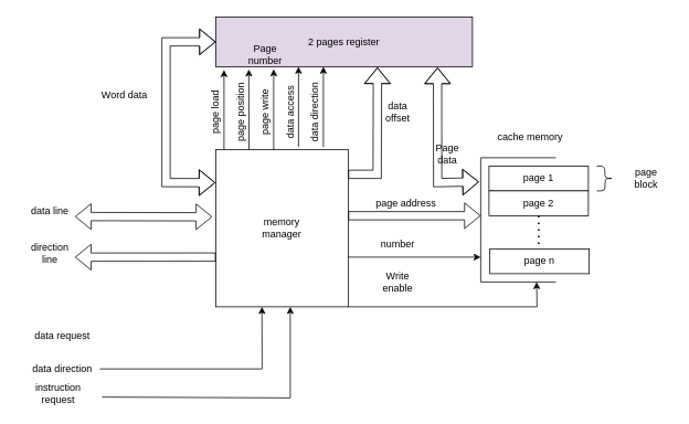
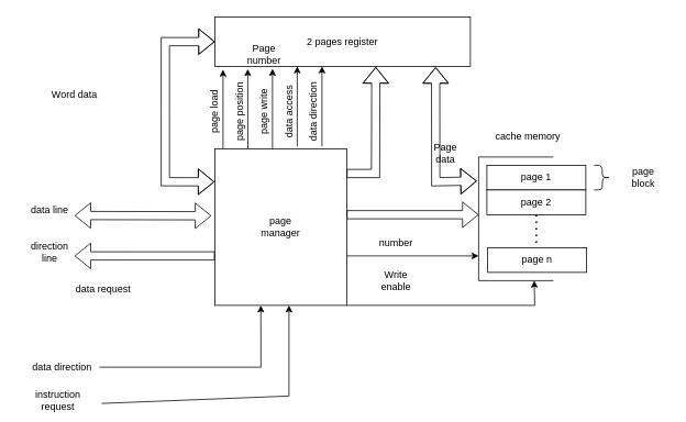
  <mxCell id="0" />
  <mxCell id="1" parent="0" />
- <mxCell id="2" value="2 pages register" style="rounded=0;whiteSpace=wrap;html=1;fillColor=#e1d5e7;" parent="1" vertex="1"><mxGeometry x="260" y="20" width="310" height="60" as="geometry" /></mxCell>
- <mxCell id="3" value="&lt;div&gt;memory&lt;/div&gt;&lt;div&gt;manager&lt;br&gt;&lt;/div&gt;" style="rounded=0;whiteSpace=wrap;html=1;" parent="1" vertex="1"><mxGeometry x="260" y="180" width="160" height="190" as="geometry" /></mxCell>
+ <mxCell id="2" value="2 pages register" style="rounded=0;whiteSpace=wrap;html=1;" parent="1" vertex="1"><mxGeometry x="260" y="20" width="310" height="60" as="geometry" /></mxCell>
+ <mxCell id="3" value="&lt;div&gt;page&lt;/div&gt;&lt;div&gt;manager&lt;br&gt;&lt;/div&gt;" style="rounded=0;whiteSpace=wrap;html=1;" parent="1" vertex="1"><mxGeometry x="260" y="180" width="160" height="190" as="geometry" /></mxCell>
  <mxCell id="4" value="page 1" style="rounded=0;whiteSpace=wrap;html=1;" parent="1" vertex="1"><mxGeometry x="590" y="200" width="120" height="30" as="geometry" /></mxCell>
  <mxCell id="5" value="page 2" style="rounded=0;whiteSpace=wrap;html=1;" parent="1" vertex="1"><mxGeometry x="590" y="230" width="120" height="30" as="geometry" /></mxCell>
  <mxCell id="6" value="" style="endArrow=none;dashed=1;html=1;dashPattern=1 3;strokeWidth=2;rounded=0;exitX=0.5;exitY=1;exitDx=0;exitDy=0;" parent="1" source="5" edge="1"><mxGeometry width="50" height="50" relative="1" as="geometry"><mxPoint x="566" y="220" as="sourcePoint" /><mxPoint x="650" y="300" as="targetPoint" /></mxGeometry></mxCell>
  <mxCell id="7" value="page n" style="rounded=0;whiteSpace=wrap;html=1;" parent="1" vertex="1"><mxGeometry x="591" y="300" width="120" height="30" as="geometry" /></mxCell>
  <mxCell id="8" value="" style="shape=partialRectangle;whiteSpace=wrap;html=1;bottom=1;right=1;left=1;top=0;fillColor=none;routingCenterX=-0.5;direction=south;" parent="1" vertex="1"><mxGeometry x="580" y="190" width="90" height="150" as="geometry" /></mxCell>
  <mxCell id="9" value="cache memory" style="text;html=1;strokeColor=none;fillColor=none;align=center;verticalAlign=middle;whiteSpace=wrap;rounded=0;" parent="1" vertex="1"><mxGeometry x="580" y="150" width="120" height="30" as="geometry" /></mxCell>
  <mxCell id="10" value="" style="shape=flexArrow;endArrow=classic;html=1;rounded=0;" parent="1" edge="1"><mxGeometry width="50" height="50" relative="1" as="geometry"><mxPoint x="420" y="260" as="sourcePoint" /><mxPoint x="580" y="260" as="targetPoint" /></mxGeometry></mxCell>
  <mxCell id="11" value="" style="endArrow=classic;html=1;rounded=0;entryX=0.8;entryY=1;entryDx=0;entryDy=0;entryPerimeter=0;" parent="1" target="8" edge="1"><mxGeometry width="50" height="50" relative="1" as="geometry"><mxPoint x="420" y="310" as="sourcePoint" /><mxPoint x="520" y="270" as="targetPoint" /></mxGeometry></mxCell>
  <mxCell id="12" value="" style="endArrow=classic;html=1;rounded=0;entryX=1;entryY=0.25;entryDx=0;entryDy=0;" parent="1" target="8" edge="1"><mxGeometry width="50" height="50" relative="1" as="geometry"><mxPoint x="420" y="370" as="sourcePoint" /><mxPoint x="580" y="370" as="targetPoint" /><Array as="points"><mxPoint x="648" y="370" /></Array></mxGeometry></mxCell>
- <mxCell id="13" value="page address" style="text;html=1;strokeColor=none;fillColor=none;align=center;verticalAlign=middle;whiteSpace=wrap;rounded=0;" parent="1" vertex="1"><mxGeometry x="450" y="230" width="80" height="30" as="geometry" /></mxCell>
  <mxCell id="14" value="&lt;div&gt;Page&lt;/div&gt;&lt;div&gt;data&lt;br&gt;&lt;/div&gt;" style="text;html=1;strokeColor=none;fillColor=none;align=center;verticalAlign=middle;whiteSpace=wrap;rounded=0;" parent="1" vertex="1"><mxGeometry x="510" y="170" width="60" height="30" as="geometry" /></mxCell>
  <mxCell id="15" value="number" style="text;html=1;strokeColor=none;fillColor=none;align=center;verticalAlign=middle;whiteSpace=wrap;rounded=0;" parent="1" vertex="1"><mxGeometry x="450" y="280" width="60" height="30" as="geometry" /></mxCell>
  <mxCell id="16" value="Write enable" style="text;html=1;strokeColor=none;fillColor=none;align=center;verticalAlign=middle;whiteSpace=wrap;rounded=0;" parent="1" vertex="1"><mxGeometry x="450" y="325" width="60" height="30" as="geometry" /></mxCell>
  <mxCell id="17" value="" style="shape=curlyBracket;whiteSpace=wrap;html=1;rounded=1;flipH=1;labelPosition=right;verticalLabelPosition=middle;align=left;verticalAlign=middle;size=0.5;" parent="1" vertex="1"><mxGeometry x="720" y="200" width="20" height="30" as="geometry" /></mxCell>
  <mxCell id="18" value="page block" style="text;html=1;strokeColor=none;fillColor=none;align=center;verticalAlign=middle;whiteSpace=wrap;rounded=0;" parent="1" vertex="1"><mxGeometry x="750" y="200" width="60" height="30" as="geometry" /></mxCell>
  <mxCell id="19" value="" style="endArrow=classic;html=1;rounded=0;entryX=0.129;entryY=1.066;entryDx=0;entryDy=0;entryPerimeter=0;" parent="1" edge="1"><mxGeometry width="50" height="50" relative="1" as="geometry"><mxPoint x="270.01" y="180" as="sourcePoint" /><mxPoint x="270" y="83.96" as="targetPoint" /></mxGeometry></mxCell>
  <mxCell id="20" value="" style="endArrow=classic;html=1;rounded=0;entryX=0.193;entryY=1.054;entryDx=0;entryDy=0;entryPerimeter=0;" parent="1" edge="1"><mxGeometry width="50" height="50" relative="1" as="geometry"><mxPoint x="300.17" y="180" as="sourcePoint" /><mxPoint x="300" y="83.24" as="targetPoint" /></mxGeometry></mxCell>
  <mxCell id="21" value="" style="shape=flexArrow;endArrow=classic;startArrow=classic;html=1;rounded=0;exitX=0.194;exitY=1.024;exitDx=0;exitDy=0;exitPerimeter=0;entryX=0.864;entryY=1.017;entryDx=0;entryDy=0;entryPerimeter=0;" parent="1" source="8" target="2" edge="1"><mxGeometry width="100" height="100" relative="1" as="geometry"><mxPoint x="535.77" y="219.22" as="sourcePoint" /><mxPoint x="481" y="80" as="targetPoint" /><Array as="points"><mxPoint x="528" y="220" /></Array></mxGeometry></mxCell>
  <mxCell id="22" value="" style="endArrow=classic;html=1;rounded=0;entryX=0.193;entryY=1.054;entryDx=0;entryDy=0;entryPerimeter=0;" parent="1" edge="1"><mxGeometry width="50" height="50" relative="1" as="geometry"><mxPoint x="330" y="180" as="sourcePoint" /><mxPoint x="330" y="83" as="targetPoint" /></mxGeometry></mxCell>
  <mxCell id="23" value="" style="endArrow=classic;html=1;rounded=0;entryX=0.193;entryY=1.054;entryDx=0;entryDy=0;entryPerimeter=0;" parent="1" edge="1"><mxGeometry width="50" height="50" relative="1" as="geometry"><mxPoint x="360" y="177" as="sourcePoint" /><mxPoint x="360" y="80" as="targetPoint" /></mxGeometry></mxCell>
  <mxCell id="24" value="&lt;div&gt;page load&lt;/div&gt;" style="text;html=1;strokeColor=none;fillColor=none;align=center;verticalAlign=middle;whiteSpace=wrap;rounded=0;rotation=270;" parent="1" vertex="1"><mxGeometry x="230" y="120" width="60" height="30" as="geometry" /></mxCell>
  <mxCell id="25" value="&lt;div&gt;Page&lt;/div&gt;&lt;div&gt;number&lt;br&gt;&lt;/div&gt;" style="text;html=1;strokeColor=none;fillColor=none;align=center;verticalAlign=middle;whiteSpace=wrap;rounded=0;" parent="1" vertex="1"><mxGeometry x="295" y="50" width="50" height="30" as="geometry" /></mxCell>
  <mxCell id="26" value="&lt;div&gt;page position&lt;/div&gt;" style="text;html=1;strokeColor=none;fillColor=none;align=center;verticalAlign=middle;whiteSpace=wrap;rounded=0;rotation=270;" parent="1" vertex="1"><mxGeometry x="250" y="120" width="80" height="30" as="geometry" /></mxCell>
  <mxCell id="27" value="&lt;div&gt;page write&lt;br&gt;&lt;/div&gt;" style="text;html=1;strokeColor=none;fillColor=none;align=center;verticalAlign=middle;whiteSpace=wrap;rounded=0;rotation=270;" parent="1" vertex="1"><mxGeometry x="280" y="120" width="80" height="30" as="geometry" /></mxCell>
  <mxCell id="28" value="data access" style="text;html=1;strokeColor=none;fillColor=none;align=center;verticalAlign=middle;whiteSpace=wrap;rounded=0;rotation=270;" parent="1" vertex="1"><mxGeometry x="310" y="120" width="80" height="30" as="geometry" /></mxCell>
  <mxCell id="29" value="" style="endArrow=classic;html=1;rounded=0;entryX=0.193;entryY=1.054;entryDx=0;entryDy=0;entryPerimeter=0;" parent="1" edge="1"><mxGeometry width="50" height="50" relative="1" as="geometry"><mxPoint x="390" y="177" as="sourcePoint" /><mxPoint x="390" y="80" as="targetPoint" /></mxGeometry></mxCell>
  <mxCell id="30" value="data direction" style="text;html=1;strokeColor=none;fillColor=none;align=center;verticalAlign=middle;whiteSpace=wrap;rounded=0;rotation=270;" parent="1" vertex="1"><mxGeometry x="340" y="120" width="80" height="30" as="geometry" /></mxCell>
  <mxCell id="31" value="" style="shape=flexArrow;endArrow=classic;html=1;rounded=0;entryX=0.63;entryY=1.015;entryDx=0;entryDy=0;entryPerimeter=0;" parent="1" target="2" edge="1"><mxGeometry width="50" height="50" relative="1" as="geometry"><mxPoint x="420" y="210" as="sourcePoint" /><mxPoint x="480" y="170" as="targetPoint" /><Array as="points"><mxPoint x="455" y="210" /></Array></mxGeometry></mxCell>
- <mxCell id="32" value="data offset" style="text;html=1;strokeColor=none;fillColor=none;align=center;verticalAlign=middle;whiteSpace=wrap;rounded=0;" parent="1" vertex="1"><mxGeometry x="455" y="120" width="50" height="30" as="geometry" /></mxCell>
  <mxCell id="33" value="" style="shape=flexArrow;endArrow=classic;startArrow=classic;html=1;rounded=0;entryX=0;entryY=0.5;entryDx=0;entryDy=0;exitX=-0.003;exitY=0.211;exitDx=0;exitDy=0;exitPerimeter=0;" parent="1" source="3" target="2" edge="1"><mxGeometry width="100" height="100" relative="1" as="geometry"><mxPoint x="150" y="150" as="sourcePoint" /><mxPoint x="250" y="50" as="targetPoint" /><Array as="points"><mxPoint x="200" y="220" /><mxPoint x="200" y="130" /><mxPoint x="200" y="50" /></Array></mxGeometry></mxCell>
  <mxCell id="34" value="" style="shape=flexArrow;endArrow=classic;startArrow=classic;html=1;rounded=0;entryX=-0.026;entryY=0.428;entryDx=0;entryDy=0;entryPerimeter=0;" parent="1" target="3" edge="1"><mxGeometry width="100" height="100" relative="1" as="geometry"><mxPoint x="90" y="261" as="sourcePoint" /><mxPoint x="140" y="210" as="targetPoint" /></mxGeometry></mxCell>
  <mxCell id="35" value="" style="shape=flexArrow;endArrow=classic;html=1;rounded=0;exitX=0;exitY=0.684;exitDx=0;exitDy=0;exitPerimeter=0;" parent="1" source="3" edge="1"><mxGeometry width="50" height="50" relative="1" as="geometry"><mxPoint x="130" y="350" as="sourcePoint" /><mxPoint x="90" y="310" as="targetPoint" /></mxGeometry></mxCell>
  <mxCell id="36" value="data line" style="text;html=1;strokeColor=none;fillColor=none;align=center;verticalAlign=middle;whiteSpace=wrap;rounded=0;" parent="1" vertex="1"><mxGeometry x="30" y="240" width="60" height="30" as="geometry" /></mxCell>
  <mxCell id="37" value="direction line" style="text;html=1;strokeColor=none;fillColor=none;align=center;verticalAlign=middle;whiteSpace=wrap;rounded=0;" parent="1" vertex="1"><mxGeometry x="30" y="290" width="60" height="30" as="geometry" /></mxCell>
- <mxCell id="38" value="data request" style="text;html=1;strokeColor=none;fillColor=none;align=center;verticalAlign=middle;whiteSpace=wrap;rounded=0;" parent="1" vertex="1"><mxGeometry x="30" y="390" width="90" height="30" as="geometry" /></mxCell>
+ <mxCell id="38" value="data request" style="text;html=1;strokeColor=none;fillColor=none;align=center;verticalAlign=middle;whiteSpace=wrap;rounded=0;" parent="1" vertex="1"><mxGeometry x="80" y="335" width="90" height="30" as="geometry" /></mxCell>
  <mxCell id="39" value="" style="endArrow=classic;html=1;rounded=0;entryX=0.349;entryY=1.026;entryDx=0;entryDy=0;entryPerimeter=0;exitX=1;exitY=0.5;exitDx=0;exitDy=0;" parent="1" source="40" edge="1"><mxGeometry width="50" height="50" relative="1" as="geometry"><mxPoint x="120" y="445.06" as="sourcePoint" /><mxPoint x="315.84" y="370" as="targetPoint" /><Array as="points"><mxPoint x="316" y="445" /></Array></mxGeometry></mxCell>
  <mxCell id="40" value="data direction" style="text;html=1;strokeColor=none;fillColor=none;align=center;verticalAlign=middle;whiteSpace=wrap;rounded=0;" parent="1" vertex="1"><mxGeometry x="30" y="430" width="90" height="30" as="geometry" /></mxCell>
  <mxCell id="41" value="" style="endArrow=classic;html=1;rounded=0;entryX=0.5;entryY=1;entryDx=0;entryDy=0;exitX=1.027;exitY=0.633;exitDx=0;exitDy=0;exitPerimeter=0;" parent="1" source="42" edge="1"><mxGeometry width="50" height="50" relative="1" as="geometry"><mxPoint x="130" y="480" as="sourcePoint" /><mxPoint x="350" y="370" as="targetPoint" /><Array as="points"><mxPoint x="350" y="480" /></Array></mxGeometry></mxCell>
- <mxCell id="42" value="instruction request" style="text;html=1;strokeColor=none;fillColor=none;align=center;verticalAlign=middle;whiteSpace=wrap;rounded=0;" parent="1" vertex="1"><mxGeometry x="20" y="460" width="100" height="30" as="geometry" /></mxCell>
- <mxCell id="43" value="Word data" style="text;html=1;strokeColor=none;fillColor=none;align=center;verticalAlign=middle;whiteSpace=wrap;rounded=0;" vertex="1" parent="1"><mxGeometry x="120" y="100" width="60" height="30" as="geometry" /></mxCell>
+ <mxCell id="42" value="instruction request" style="text;html=1;strokeColor=none;fillColor=none;align=center;verticalAlign=middle;whiteSpace=wrap;rounded=0;" parent="1" vertex="1"><mxGeometry x="20" y="470" width="100" height="30" as="geometry" /></mxCell>
+ <mxCell id="43" value="Word data" style="text;html=1;strokeColor=none;fillColor=none;align=center;verticalAlign=middle;whiteSpace=wrap;rounded=0;" vertex="1" parent="1"><mxGeometry x="60" y="100" width="60" height="30" as="geometry" /></mxCell>
